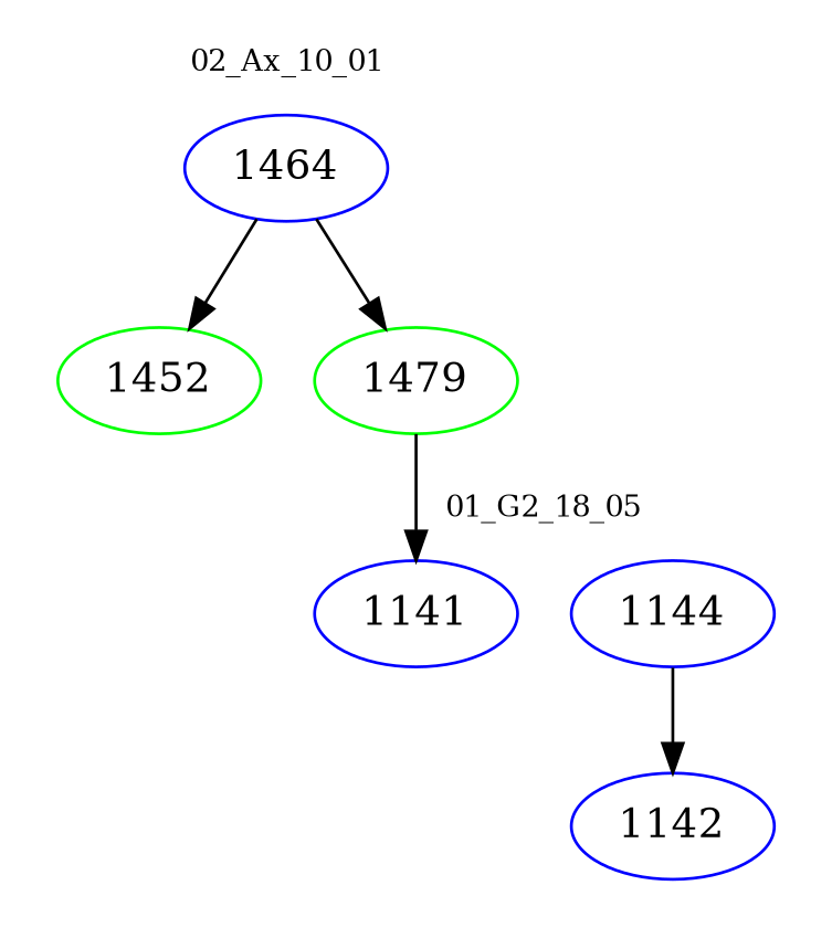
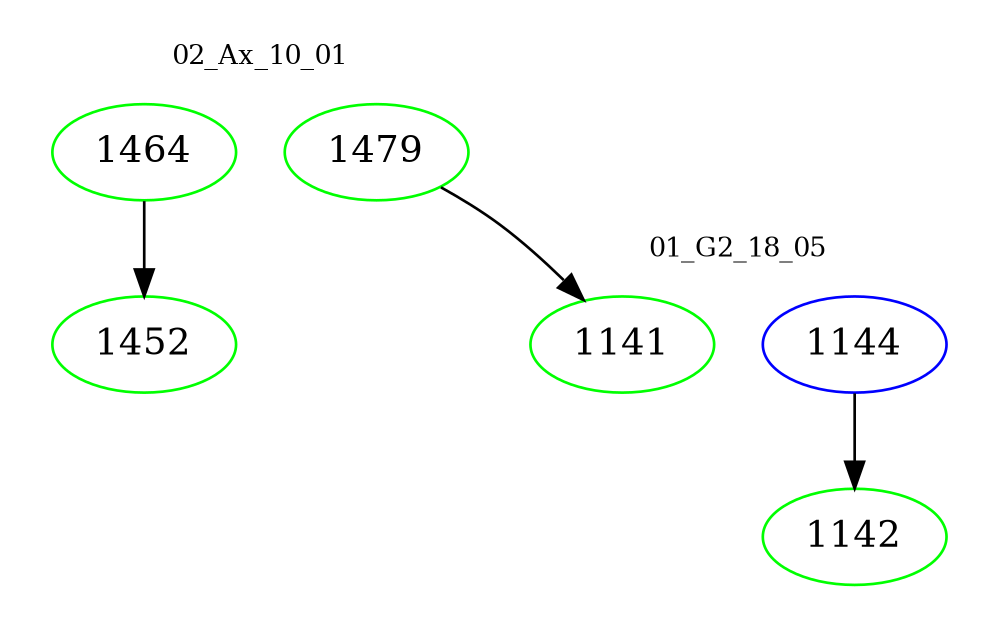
  digraph {
    node [color=green]
    edge [color=black]
-   n1 [color=blue label=1464]
+   n1 [label=1464]
    n2 [label=1452]
    n3 [label=1479]
    n4 [color=blue label=1144]
-   n5 [color=blue label=1141]
-   n6 [color=blue label=1142]
+   n5 [label=1141]
+   n6 [label=1142]
    subgraph cluster_1 {
      color=white
      fontsize=10
      label="02_Ax_10_01"
      n1
      n2
      n3
    }
    subgraph cluster_2 {
      color=white
      fontsize=10
      label="01_G2_18_05"
      n4
      n5
      n6
    }
    n1 -> n2
-   n1 -> n3
    n3 -> n5
    n4 -> n6
  }
